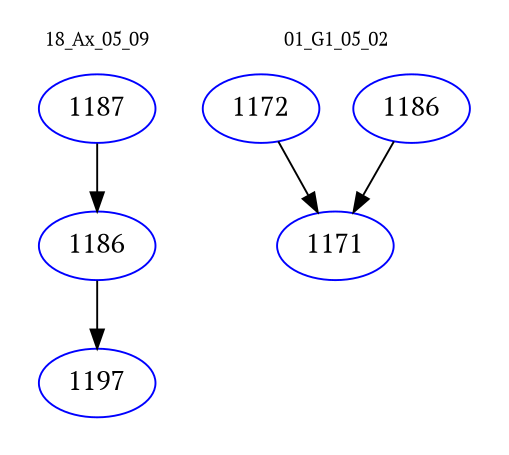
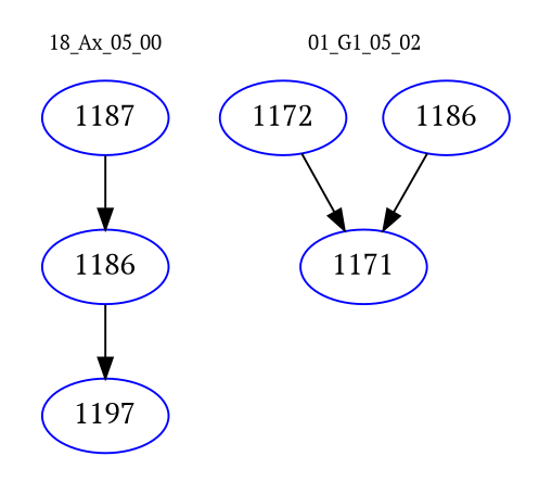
  digraph {
    fontname="PT Serif"
    node [color=blue fontname="PT Serif"]
    edge [color=black fontname="PT Serif"]
    n1 [label=1187]
    n2 [label=1186]
    n3 [label=1197]
    n4 [label=1186]
    n5 [label=1171]
    n6 [label=1172]
    subgraph cluster_1 {
      color=white
      fontsize=10
-     label="18_Ax_05_09"
+     label="18_Ax_05_00"
      n1
      n2
      n3
    }
    subgraph cluster_2 {
      color=white
      fontsize=10
      label="01_G1_05_02"
      n4
      n5
      n6
    }
    n1 -> n2
    n2 -> n3
    n4 -> n5
    n6 -> n5
  }
